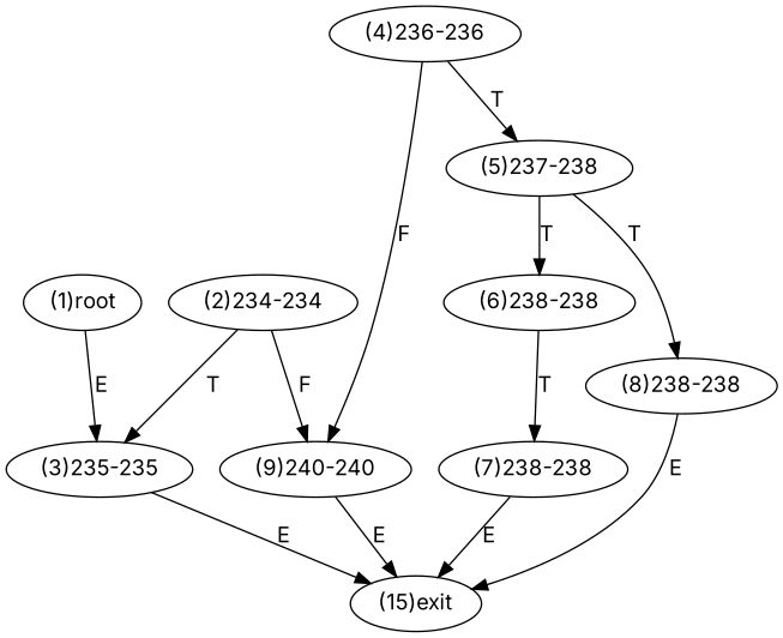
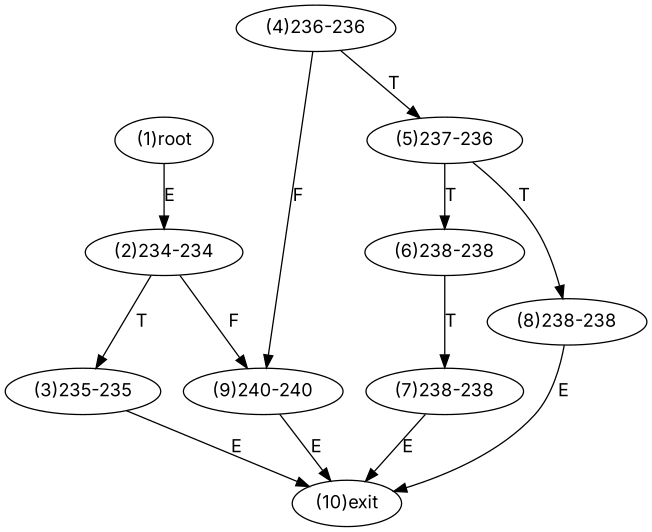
  digraph {
    fontname=Inter
    node [fontname=Inter]
    edge [fontname=Inter]
    n1 [label="(1)root"]
    n2 [label="(2)234-234"]
    n3 [label="(3)235-235"]
    n4 [label="(9)240-240"]
-   n5 [label="(15)exit"]
+   n5 [label="(10)exit"]
    n6 [label="(4)236-236"]
-   n7 [label="(5)237-238"]
+   n7 [label="(5)237-236"]
    n8 [label="(6)238-238"]
    n9 [label="(8)238-238"]
    n10 [label="(7)238-238"]
-   n1 -> n3 [label=E]
+   n1 -> n2 [label=E]
    n2 -> n3 [label=T]
    n2 -> n4 [label=F]
    n3 -> n5 [label=E]
    n4 -> n5 [label=E]
    n6 -> n4 [label=F]
    n6 -> n7 [label=T]
    n7 -> n8 [label=T]
    n7 -> n9 [label=T]
    n8 -> n10 [label=T]
    n9 -> n5 [label=E]
    n10 -> n5 [label=E]
  }
